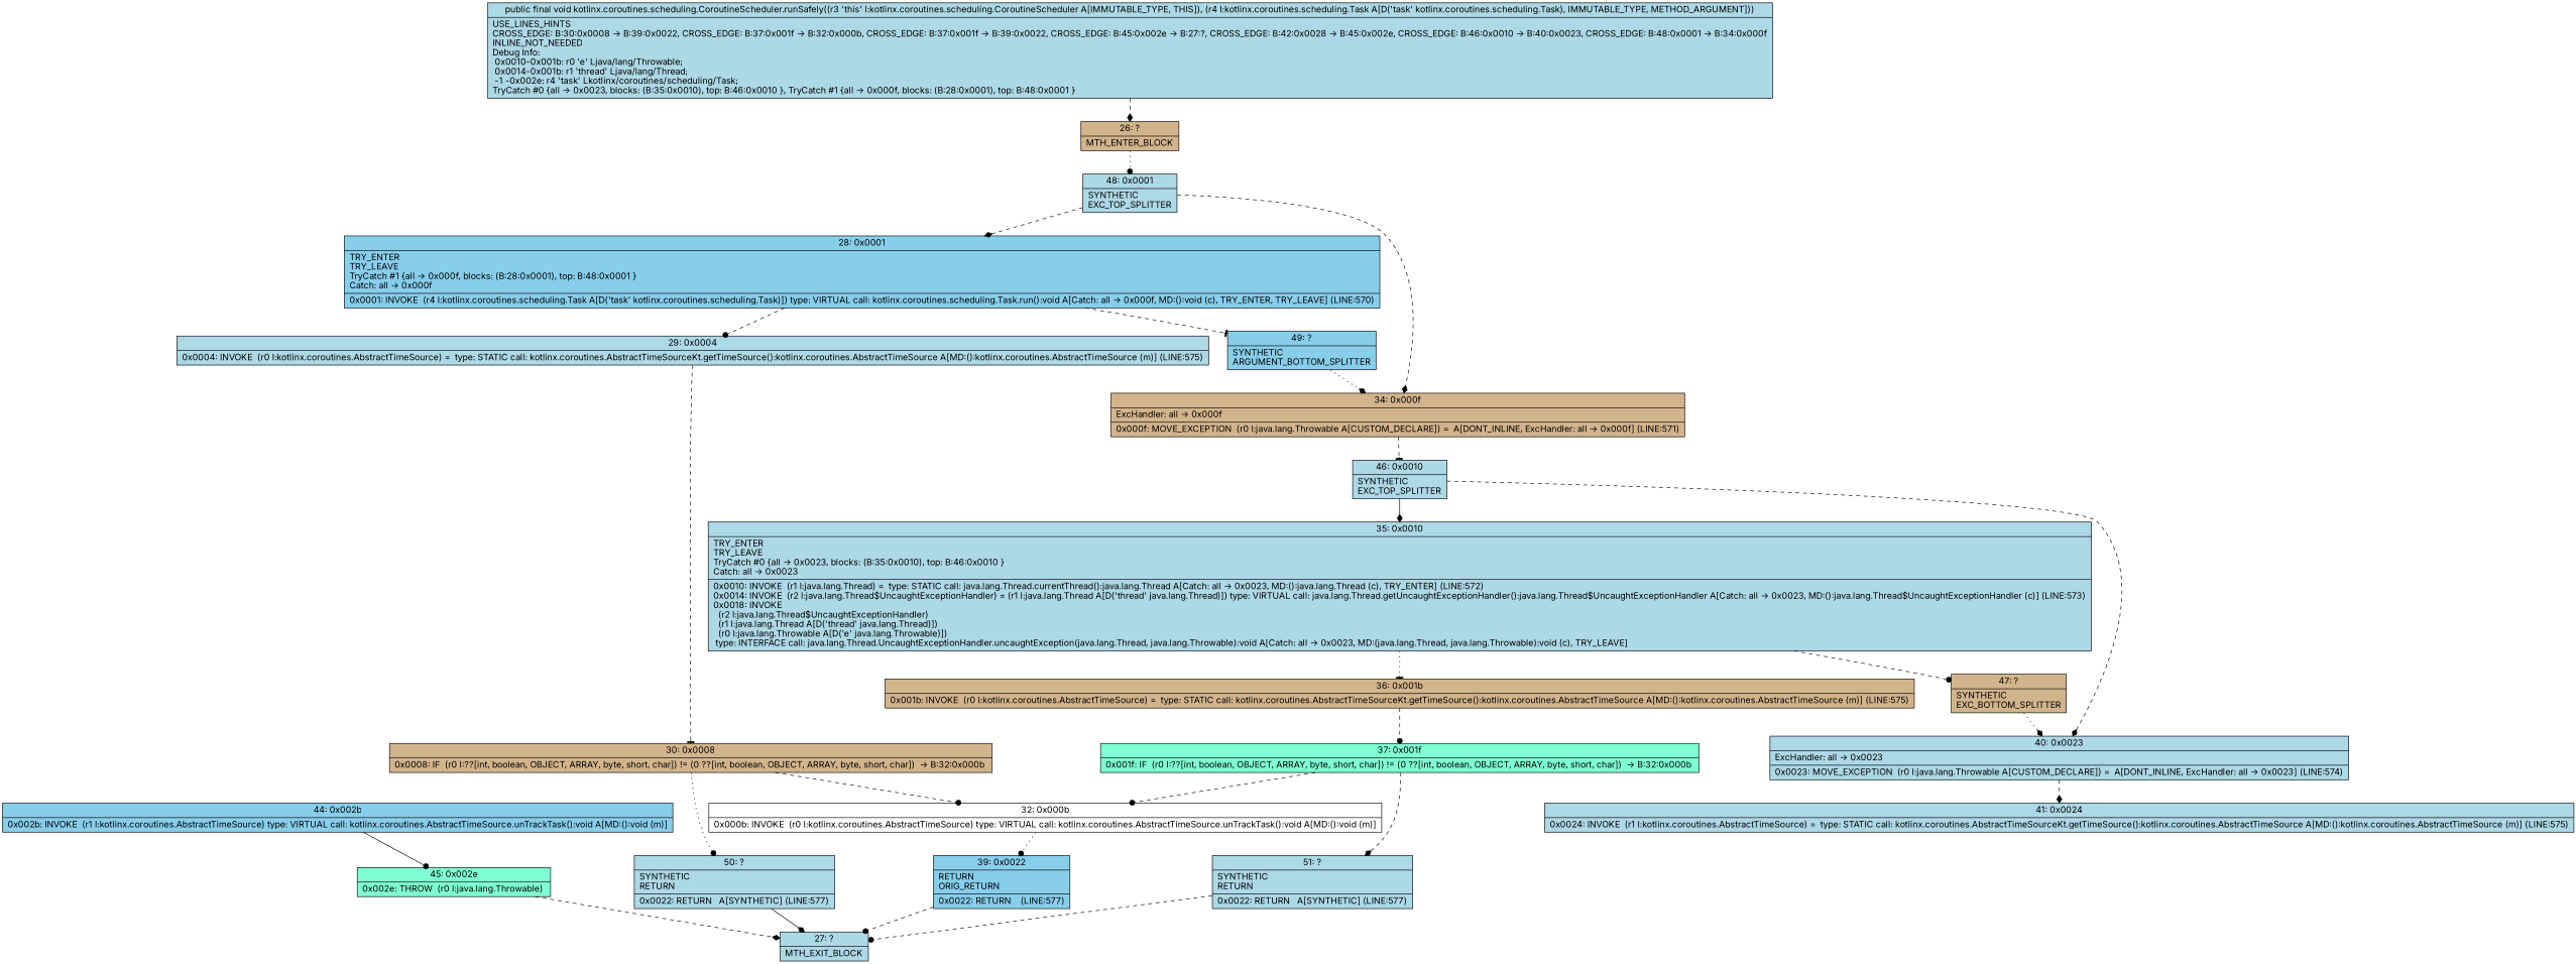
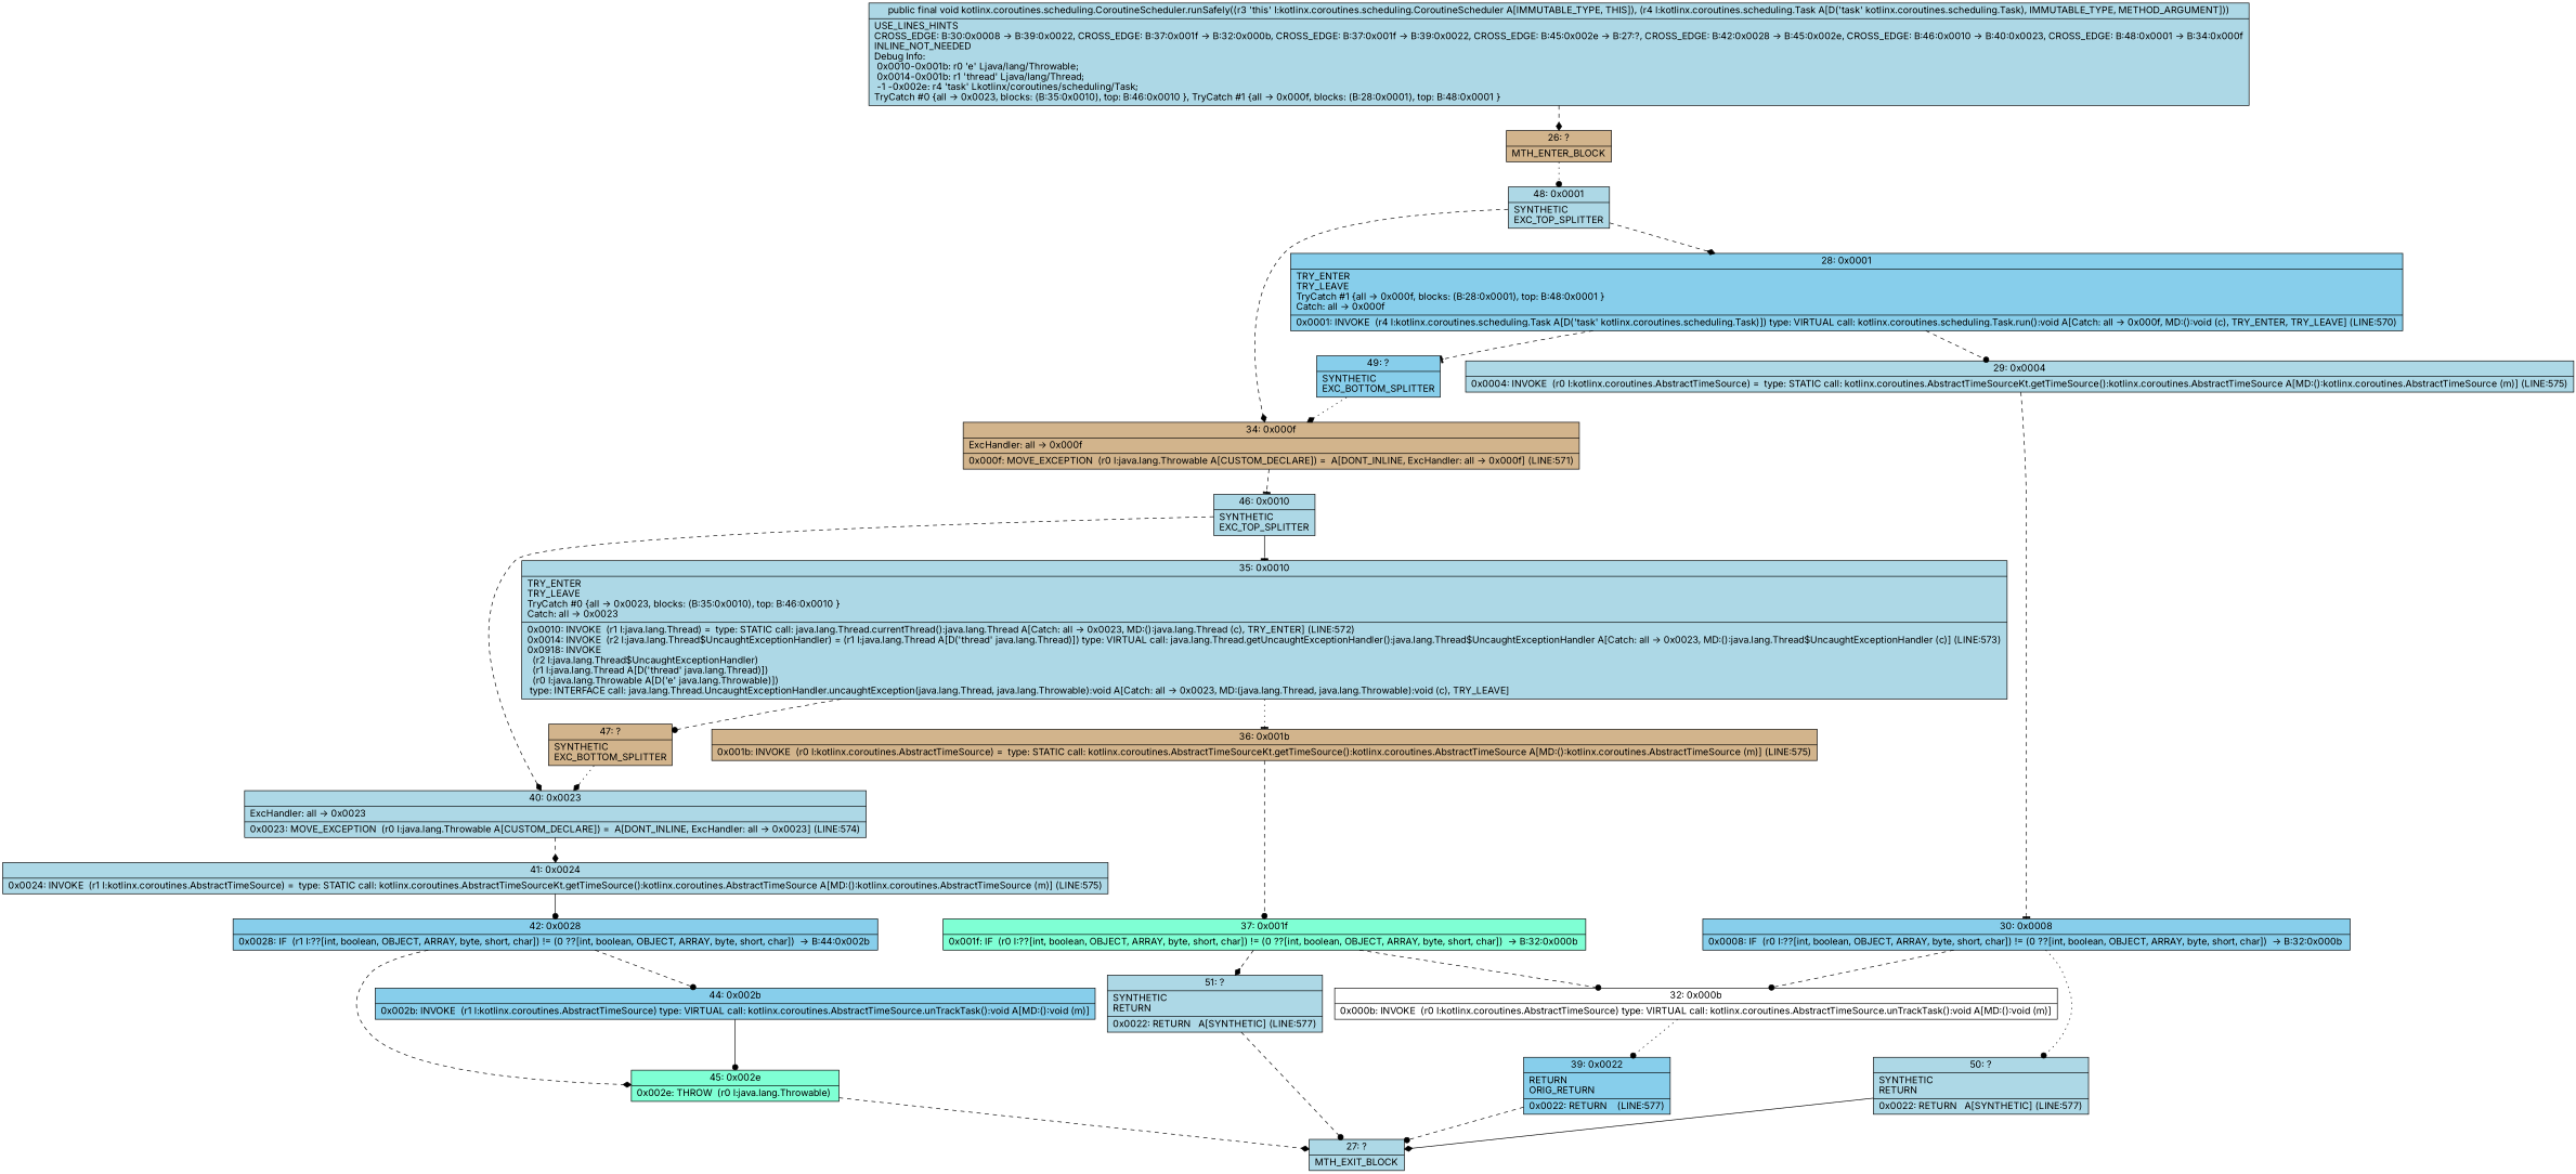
  digraph {
    fontname=Inter
    node [fillcolor=lightblue fontname=Inter shape=record style=filled]
    edge [arrowhead=dot fontname=Inter style=dashed]
    n1 [fillcolor=tan label="{26\:\ ?|MTH_ENTER_BLOCK\l}"]
    n2 [label="{48\:\ 0x0001|SYNTHETIC\lEXC_TOP_SPLITTER\l}"]
    n3 [fillcolor=skyblue label="{28\:\ 0x0001|TRY_ENTER\lTRY_LEAVE\lTryCatch #1 \{all \-\> 0x000f, blocks: (B:28:0x0001), top: B:48:0x0001 \}\lCatch: all \-\> 0x000f\l|0x0001: INVOKE  (r4 I:kotlinx.coroutines.scheduling.Task A[D('task' kotlinx.coroutines.scheduling.Task)]) type: VIRTUAL call: kotlinx.coroutines.scheduling.Task.run():void A[Catch: all \-\> 0x000f, MD:():void (c), TRY_ENTER, TRY_LEAVE] (LINE:570)\l}"]
    n4 [fillcolor=tan label="{34\:\ 0x000f|ExcHandler: all \-\> 0x000f\l|0x000f: MOVE_EXCEPTION  (r0 I:java.lang.Throwable A[CUSTOM_DECLARE]) =  A[DONT_INLINE, ExcHandler: all \-\> 0x000f] (LINE:571)\l}"]
    n5 [label="{29\:\ 0x0004|0x0004: INVOKE  (r0 I:kotlinx.coroutines.AbstractTimeSource) =  type: STATIC call: kotlinx.coroutines.AbstractTimeSourceKt.getTimeSource():kotlinx.coroutines.AbstractTimeSource A[MD:():kotlinx.coroutines.AbstractTimeSource (m)] (LINE:575)\l}"]
-   n6 [fillcolor=skyblue label="{49\:\ ?|SYNTHETIC\lARGUMENT_BOTTOM_SPLITTER\l}"]
+   n6 [fillcolor=skyblue label="{49\:\ ?|SYNTHETIC\lEXC_BOTTOM_SPLITTER\l}"]
    n7 [label="{46\:\ 0x0010|SYNTHETIC\lEXC_TOP_SPLITTER\l}"]
-   n8 [fillcolor=tan label="{30\:\ 0x0008|0x0008: IF  (r0 I:??[int, boolean, OBJECT, ARRAY, byte, short, char]) != (0 ??[int, boolean, OBJECT, ARRAY, byte, short, char])  \-\> B:32:0x000b \l}"]
+   n8 [fillcolor=skyblue label="{30\:\ 0x0008|0x0008: IF  (r0 I:??[int, boolean, OBJECT, ARRAY, byte, short, char]) != (0 ??[int, boolean, OBJECT, ARRAY, byte, short, char])  \-\> B:32:0x000b \l}"]
    n9 [fillcolor=white label="{32\:\ 0x000b|0x000b: INVOKE  (r0 I:kotlinx.coroutines.AbstractTimeSource) type: VIRTUAL call: kotlinx.coroutines.AbstractTimeSource.unTrackTask():void A[MD:():void (m)]\l}"]
    n10 [label="{50\:\ ?|SYNTHETIC\lRETURN\l|0x0022: RETURN   A[SYNTHETIC] (LINE:577)\l}"]
    n11 [fillcolor=skyblue label="{39\:\ 0x0022|RETURN\lORIG_RETURN\l|0x0022: RETURN    (LINE:577)\l}"]
    n12 [label="{27\:\ ?|MTH_EXIT_BLOCK\l}"]
-   n13 [label="{35\:\ 0x0010|TRY_ENTER\lTRY_LEAVE\lTryCatch #0 \{all \-\> 0x0023, blocks: (B:35:0x0010), top: B:46:0x0010 \}\lCatch: all \-\> 0x0023\l|0x0010: INVOKE  (r1 I:java.lang.Thread) =  type: STATIC call: java.lang.Thread.currentThread():java.lang.Thread A[Catch: all \-\> 0x0023, MD:():java.lang.Thread (c), TRY_ENTER] (LINE:572)\l0x0014: INVOKE  (r2 I:java.lang.Thread$UncaughtExceptionHandler) = (r1 I:java.lang.Thread A[D('thread' java.lang.Thread)]) type: VIRTUAL call: java.lang.Thread.getUncaughtExceptionHandler():java.lang.Thread$UncaughtExceptionHandler A[Catch: all \-\> 0x0023, MD:():java.lang.Thread$UncaughtExceptionHandler (c)] (LINE:573)\l0x0018: INVOKE  \l  (r2 I:java.lang.Thread$UncaughtExceptionHandler)\l  (r1 I:java.lang.Thread A[D('thread' java.lang.Thread)])\l  (r0 I:java.lang.Throwable A[D('e' java.lang.Throwable)])\l type: INTERFACE call: java.lang.Thread.UncaughtExceptionHandler.uncaughtException(java.lang.Thread, java.lang.Throwable):void A[Catch: all \-\> 0x0023, MD:(java.lang.Thread, java.lang.Throwable):void (c), TRY_LEAVE]\l}"]
+   n13 [label="{35\:\ 0x0010|TRY_ENTER\lTRY_LEAVE\lTryCatch #0 \{all \-\> 0x0023, blocks: (B:35:0x0010), top: B:46:0x0010 \}\lCatch: all \-\> 0x0023\l|0x0010: INVOKE  (r1 I:java.lang.Thread) =  type: STATIC call: java.lang.Thread.currentThread():java.lang.Thread A[Catch: all \-\> 0x0023, MD:():java.lang.Thread (c), TRY_ENTER] (LINE:572)\l0x0014: INVOKE  (r2 I:java.lang.Thread$UncaughtExceptionHandler) = (r1 I:java.lang.Thread A[D('thread' java.lang.Thread)]) type: VIRTUAL call: java.lang.Thread.getUncaughtExceptionHandler():java.lang.Thread$UncaughtExceptionHandler A[Catch: all \-\> 0x0023, MD:():java.lang.Thread$UncaughtExceptionHandler (c)] (LINE:573)\l0x0918: INVOKE  \l  (r2 I:java.lang.Thread$UncaughtExceptionHandler)\l  (r1 I:java.lang.Thread A[D('thread' java.lang.Thread)])\l  (r0 I:java.lang.Throwable A[D('e' java.lang.Throwable)])\l type: INTERFACE call: java.lang.Thread.UncaughtExceptionHandler.uncaughtException(java.lang.Thread, java.lang.Throwable):void A[Catch: all \-\> 0x0023, MD:(java.lang.Thread, java.lang.Throwable):void (c), TRY_LEAVE]\l}"]
    n14 [label="{40\:\ 0x0023|ExcHandler: all \-\> 0x0023\l|0x0023: MOVE_EXCEPTION  (r0 I:java.lang.Throwable A[CUSTOM_DECLARE]) =  A[DONT_INLINE, ExcHandler: all \-\> 0x0023] (LINE:574)\l}"]
    n15 [fillcolor=tan label="{36\:\ 0x001b|0x001b: INVOKE  (r0 I:kotlinx.coroutines.AbstractTimeSource) =  type: STATIC call: kotlinx.coroutines.AbstractTimeSourceKt.getTimeSource():kotlinx.coroutines.AbstractTimeSource A[MD:():kotlinx.coroutines.AbstractTimeSource (m)] (LINE:575)\l}"]
    n16 [fillcolor=tan label="{47\:\ ?|SYNTHETIC\lEXC_BOTTOM_SPLITTER\l}"]
    n17 [label="{41\:\ 0x0024|0x0024: INVOKE  (r1 I:kotlinx.coroutines.AbstractTimeSource) =  type: STATIC call: kotlinx.coroutines.AbstractTimeSourceKt.getTimeSource():kotlinx.coroutines.AbstractTimeSource A[MD:():kotlinx.coroutines.AbstractTimeSource (m)] (LINE:575)\l}"]
    n18 [fillcolor=aquamarine label="{37\:\ 0x001f|0x001f: IF  (r0 I:??[int, boolean, OBJECT, ARRAY, byte, short, char]) != (0 ??[int, boolean, OBJECT, ARRAY, byte, short, char])  \-\> B:32:0x000b \l}"]
    n19 [label="{51\:\ ?|SYNTHETIC\lRETURN\l|0x0022: RETURN   A[SYNTHETIC] (LINE:577)\l}"]
+   n20 [fillcolor=skyblue label="{42\:\ 0x0028|0x0028: IF  (r1 I:??[int, boolean, OBJECT, ARRAY, byte, short, char]) != (0 ??[int, boolean, OBJECT, ARRAY, byte, short, char])  \-\> B:44:0x002b \l}"]
    n21 [fillcolor=skyblue label="{44\:\ 0x002b|0x002b: INVOKE  (r1 I:kotlinx.coroutines.AbstractTimeSource) type: VIRTUAL call: kotlinx.coroutines.AbstractTimeSource.unTrackTask():void A[MD:():void (m)]\l}"]
    n22 [fillcolor=aquamarine label="{45\:\ 0x002e|0x002e: THROW  (r0 I:java.lang.Throwable) \l}"]
    n23 [label="{public final void kotlinx.coroutines.scheduling.CoroutineScheduler.runSafely((r3 'this' I:kotlinx.coroutines.scheduling.CoroutineScheduler A[IMMUTABLE_TYPE, THIS]), (r4 I:kotlinx.coroutines.scheduling.Task A[D('task' kotlinx.coroutines.scheduling.Task), IMMUTABLE_TYPE, METHOD_ARGUMENT]))  | USE_LINES_HINTS\lCROSS_EDGE: B:30:0x0008 \-\> B:39:0x0022, CROSS_EDGE: B:37:0x001f \-\> B:32:0x000b, CROSS_EDGE: B:37:0x001f \-\> B:39:0x0022, CROSS_EDGE: B:45:0x002e \-\> B:27:?, CROSS_EDGE: B:42:0x0028 \-\> B:45:0x002e, CROSS_EDGE: B:46:0x0010 \-\> B:40:0x0023, CROSS_EDGE: B:48:0x0001 \-\> B:34:0x000f\lINLINE_NOT_NEEDED\lDebug Info:\l  0x0010\-0x001b: r0 'e' Ljava\/lang\/Throwable;\l  0x0014\-0x001b: r1 'thread' Ljava\/lang\/Thread;\l  \-1 \-0x002e: r4 'task' Lkotlinx\/coroutines\/scheduling\/Task;\lTryCatch #0 \{all \-\> 0x0023, blocks: (B:35:0x0010), top: B:46:0x0010 \}, TryCatch #1 \{all \-\> 0x000f, blocks: (B:28:0x0001), top: B:48:0x0001 \}\l}"]
    n1 -> n2 [style=dotted]
    n2 -> n3 [arrowhead=diamond]
    n2 -> n4 [arrowhead=diamond]
    n3 -> n5
    n3 -> n6 [arrowhead=tee]
    n4 -> n7 [arrowhead=tee]
    n5 -> n8 [arrowhead=tee]
    n6 -> n4 [arrowhead=diamond style=dotted]
-   n7 -> n13 [arrowhead=diamond style=solid]
+   n7 -> n13 [arrowhead=tee style=solid]
    n7 -> n14 [arrowhead=diamond]
    n8 -> n9
    n8 -> n10 [style=dotted]
    n9 -> n11 [style=dotted]
    n10 -> n12 [arrowhead=diamond style=solid]
    n11 -> n12
    n13 -> n15 [arrowhead=tee style=dotted]
    n13 -> n16
    n14 -> n17 [arrowhead=diamond]
    n15 -> n18
    n16 -> n14 [arrowhead=diamond style=dotted]
+   n17 -> n20 [style=solid]
    n18 -> n9
    n18 -> n19 [arrowhead=diamond]
    n19 -> n12
+   n20 -> n21
+   n20 -> n22 [arrowhead=diamond]
    n21 -> n22 [style=solid]
    n22 -> n12 [arrowhead=diamond]
    n23 -> n1 [arrowhead=diamond]
  }
